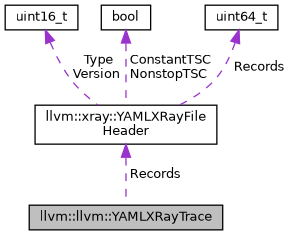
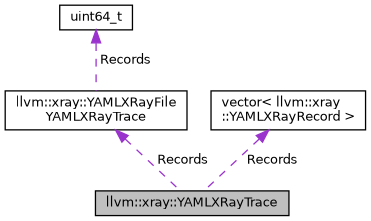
  digraph {
    node [color=black fontname=Helvetica fontsize=10 shape=box]
    edge [color=darkorchid3 dir=back fontname=Helvetica fontsize=10 labelfontname=Helvetica labelfontsize=10 style=dashed]
-   n1 [fillcolor=grey75 fontcolor=black height=0.2 label="llvm::llvm::YAMLXRayTrace" style=filled width=0.4]
-   n2 [height=0.2 label="llvm::xray::YAMLXRayFile\lHeader" width=0.4]
-   n3 [height=0.2 label=uint16_t width=0.4]
-   n4 [height=0.2 label=bool width=0.4]
+   n1 [fillcolor=grey75 fontcolor=black height=0.2 label="llvm::xray::YAMLXRayTrace" style=filled width=0.4]
+   n2 [height=0.2 label="llvm::xray::YAMLXRayFile\lYAMLXRayTrace" width=0.4]
    n5 [height=0.2 label=uint64_t width=0.4]
+   n6 [height=0.2 label="vector\< llvm::xray\l::YAMLXRayRecord \>" width=0.4]
    n2 -> n1 [label=" Records"]
-   n3 -> n2 [label=" Type\nVersion"]
-   n4 -> n2 [label=" ConstantTSC\nNonstopTSC"]
    n5 -> n2 [label=" Records"]
+   n6 -> n1 [label=" Records"]
  }
